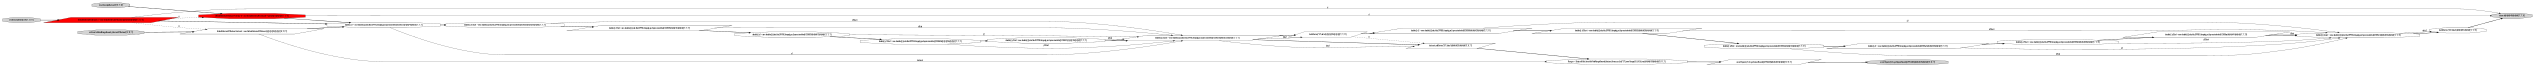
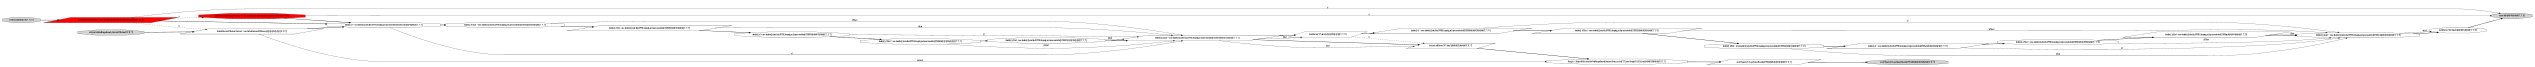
  digraph {
    rankdir=LR
    fontname=Oswald
    node [fillcolor=white shape=octagon style=filled fontname=Oswald]
    edge [style=bold fontname=Oswald]
    n1 [fillcolor=red label="DefaultIntervalXYDataset<String> d = new DefaultIntervalXYDataset<>()@@@3@@@['0', '1', '0']"]
    n2 [fillcolor=lightgray label="return d@@@48@@@['1', '1', '0']"]
    n3 [label="double(( x1 = new double((((edu.fdu.CPPDG.tinypdg.pe.ExpressionInfo@2385e3@@@4@@@['1', '1', '1']"]
    n4 [label="double(( x2 = new double((((edu.fdu.CPPDG.tinypdg.pe.ExpressionInfo@238588@@@26@@@['1', '1', '0']" shape=parallelogram]
    n5 [label="double(( x2Start = new double((((edu.fdu.CPPDG.tinypdg.pe.ExpressionInfo@238592@@@29@@@['1', '1', '0']" shape=parallelogram]
    n6 [label="double(((( data2 = new double((((((edu.fdu.CPPDG.tinypdg.pe.ExpressionInfo@2385c4@@@44@@@['1', '1', '0']"]
    n7 [label="double(( x2End = new double((((edu.fdu.CPPDG.tinypdg.pe.ExpressionInfo@23859c@@@32@@@['1', '1', '0']"]
    n8 [label="double(( y2 = new double((((edu.fdu.CPPDG.tinypdg.pe.ExpressionInfo@2385a6@@@35@@@['1', '1', '0']" shape=parallelogram]
    n9 [fillcolor=lightgray label="testIterateToFindRangeBounds_IntervalXYDataset['0', '0', '1']"]
    n10 [label="DefaultIntervalXYDataset dataset = new DefaultIntervalXYDataset()@@@3@@@['0', '0', '1']" shape=parallelogram]
    n11 [label="Range r = DatasetUtils.iterateToFindRangeBounds(dataset,Arrays.asList(\"S1\"),new Range(0.0,4.0),true)@@@26@@@['0', '0', '1']"]
    n12 [label="assertEquals(-5.0,r.getLowerBound(),EPSILON)@@@27@@@['0', '0', '1']" shape=parallelogram]
    n13 [label="double(( y2Start = new double((((edu.fdu.CPPDG.tinypdg.pe.ExpressionInfo@2385b0@@@38@@@['1', '1', '0']"]
    n14 [label="double(( y2End = new double((((edu.fdu.CPPDG.tinypdg.pe.ExpressionInfo@2385ba@@@41@@@['1', '1', '0']" shape=parallelogram]
    n15 [fillcolor=lightgray label="createSampleDataset1['1', '0', '0']"]
    n16 [fillcolor=red label="DefaultIntervalXYDataset d = new DefaultIntervalXYDataset()@@@3@@@['1', '0', '0']" shape=parallelogram]
    n17 [label="d.addSeries(\"S2\",data2)@@@47@@@['1', '1', '0']"]
-   n18 [fillcolor=lightgray label="createSampleDataset1['0', '1', '0']"]
    n19 [label="double(( y1End = new double((((edu.fdu.CPPDG.tinypdg.pe.ExpressionInfo@238617@@@19@@@['1', '1', '1']"]
    n20 [label="double(((( data1 = new double((((((edu.fdu.CPPDG.tinypdg.pe.ExpressionInfo@238621@@@22@@@['1', '1', '1']" shape=parallelogram]
    n21 [label="dataset.addSeries(\"S1\",data1)@@@25@@@['0', '0', '1']" shape=parallelogram]
    n22 [label="d.addSeries(\"S1\",data1)@@@25@@@['1', '1', '0']" shape=parallelogram]
    n23 [label="double(( y1Start = new double((((edu.fdu.CPPDG.tinypdg.pe.ExpressionInfo@23860d@@@16@@@['1', '1', '1']"]
    n24 [label="double(( y1 = new double((((edu.fdu.CPPDG.tinypdg.pe.ExpressionInfo@238601@@@13@@@['1', '1', '1']"]
    n25 [fillcolor=lightgray label="assertEquals(6.0,r.getUpperBound(),EPSILON)@@@28@@@['0', '0', '1']"]
    n26 [label="double(( x1Start = new double((((edu.fdu.CPPDG.tinypdg.pe.ExpressionInfo@2385ed@@@7@@@['1', '1', '1']"]
    n27 [label="double(( x1End = new double((((edu.fdu.CPPDG.tinypdg.pe.ExpressionInfo@2385f7@@@10@@@['1', '1', '1']" shape=parallelogram]
    n1 -> n2 [label=d style=solid]
    n1 -> n3
    n3 -> n20 [label=x1 style=solid]
    n3 -> n26
    n4 -> n5
    n4 -> n6 [label=x2 style=solid]
    n5 -> n6 [label=x2Start style=solid]
    n5 -> n7
    n6 -> n17
    n6 -> n17 [label=data2 style=solid]
    n7 -> n6 [label=x2End style=solid]
    n7 -> n8
    n8 -> n6 [label=y2 style=solid]
    n8 -> n13
    n9 -> n10
    n10 -> n3
    n10 -> n11 [label=dataset style=solid]
    n11 -> n12
    n12 -> n25
    n13 -> n6 [label=y2Start style=solid]
    n13 -> n14
    n14 -> n6 [label=y2End style=solid]
    n14 -> n6
    n15 -> n16
    n16 -> n1 [label=0 style=dashed]
    n16 -> n2 [label=d style=solid]
    n16 -> n3
    n16 -> n10 [label=0 style=dashed]
    n17 -> n2
-   n18 -> n1
    n19 -> n20
    n19 -> n20 [label=y1End style=solid]
    n20 -> n21 [label=data1 style=solid]
    n20 -> n21
    n20 -> n22
    n20 -> n22 [label=data1 style=solid]
    n21 -> n11
    n22 -> n4
    n22 -> n21 [label=0 style=dashed]
    n23 -> n19
    n23 -> n20 [label=y1Start style=solid]
    n24 -> n20 [label=y1 style=solid]
    n24 -> n23
    n26 -> n20 [label=x1Start style=solid]
    n26 -> n27
    n27 -> n20 [label=x1End style=solid]
    n27 -> n24
  }
